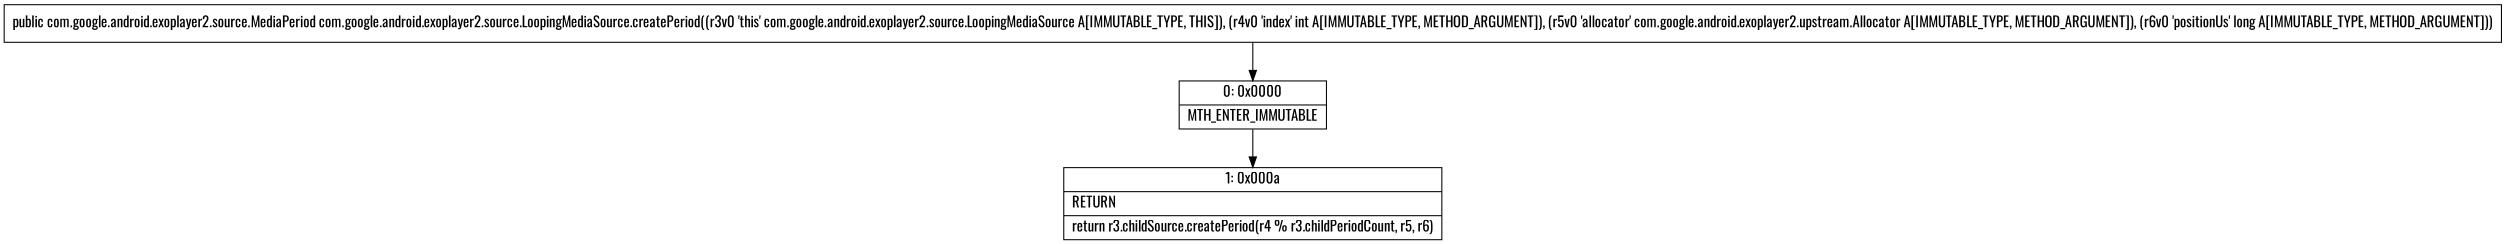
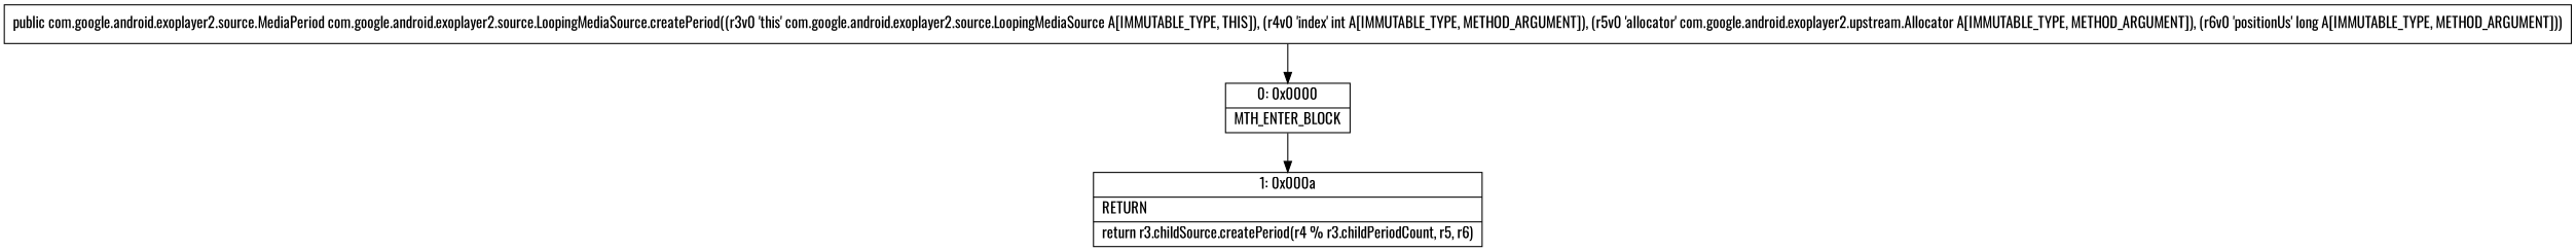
  digraph {
    fontname=Oswald
    node [shape=record fontname=Oswald]
    edge [fontname=Oswald]
-   n1 [label="{0\:\ 0x0000|MTH_ENTER_IMMUTABLE\l}"]
+   n1 [label="{0\:\ 0x0000|MTH_ENTER_BLOCK\l}"]
    n2 [label="{1\:\ 0x000a|RETURN\l|return r3.childSource.createPeriod(r4 % r3.childPeriodCount, r5, r6)\l}"]
    n3 [label="{public com.google.android.exoplayer2.source.MediaPeriod com.google.android.exoplayer2.source.LoopingMediaSource.createPeriod((r3v0 'this' com.google.android.exoplayer2.source.LoopingMediaSource A[IMMUTABLE_TYPE, THIS]), (r4v0 'index' int A[IMMUTABLE_TYPE, METHOD_ARGUMENT]), (r5v0 'allocator' com.google.android.exoplayer2.upstream.Allocator A[IMMUTABLE_TYPE, METHOD_ARGUMENT]), (r6v0 'positionUs' long A[IMMUTABLE_TYPE, METHOD_ARGUMENT])) }"]
    n1 -> n2
    n3 -> n1
  }
